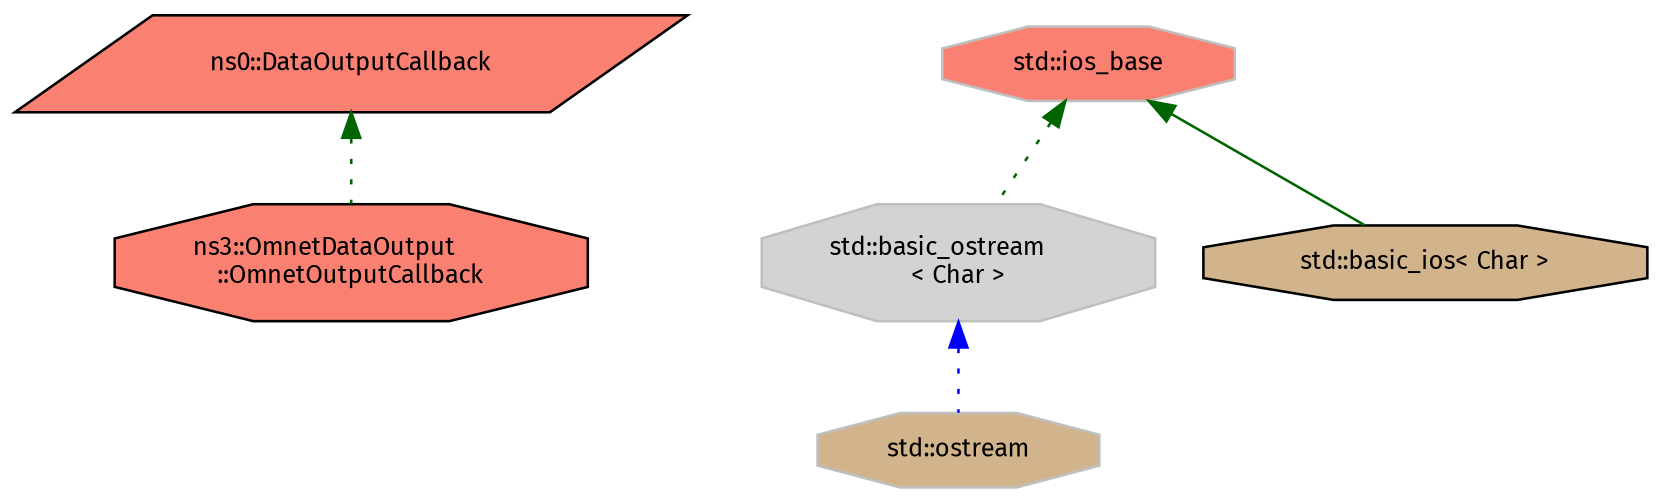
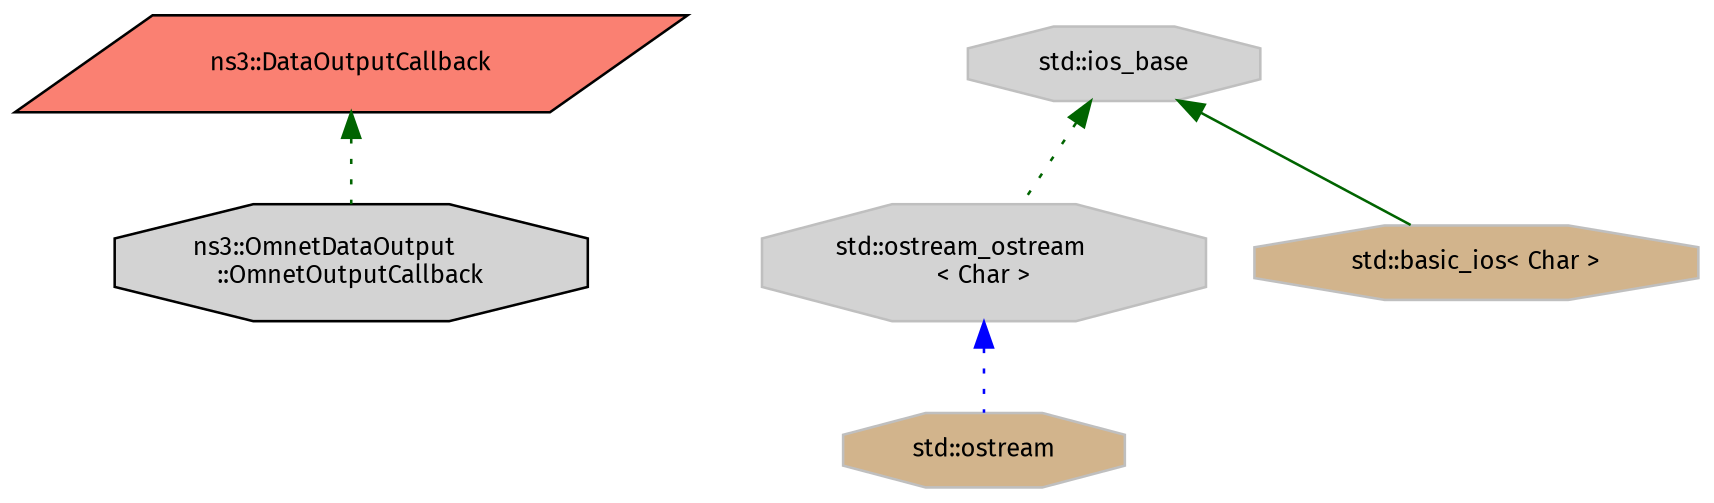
  digraph {
    fontname="Fira Sans"
    node [color=grey75 fillcolor=salmon fontname="Fira Sans" fontsize=10 shape=octagon style=filled]
    edge [color=darkgreen dir=back fontname="Fira Sans" fontsize=10 labelfontname=Helvetica labelfontsize=10 style=dotted]
-   n1 [color=black fontcolor=black height=0.2 label="ns3::OmnetDataOutput\l::OmnetOutputCallback" width=0.4]
-   n2 [color=black height=0.2 label="ns0::DataOutputCallback" shape=parallelogram width=0.4]
+   n1 [color=black fillcolor=lightgrey fontcolor=black height=0.2 label="ns3::OmnetDataOutput\l::OmnetOutputCallback" width=0.4]
+   n2 [color=black height=0.2 label="ns3::DataOutputCallback" shape=parallelogram width=0.4]
    n3 [fillcolor=tan height=0.2 label="std::ostream" width=0.4]
-   n4 [fillcolor=lightgrey height=0.2 label="std::basic_ostream\l\< Char \>" width=0.4]
-   n5 [color=black fillcolor=tan height=0.2 label="std::basic_ios\< Char \>" width=0.4]
-   n6 [height=0.2 label="std::ios_base" width=0.4]
+   n4 [fillcolor=lightgrey height=0.2 label="std::ostream_ostream\l\< Char \>" width=0.4]
+   n5 [fillcolor=tan height=0.2 label="std::basic_ios\< Char \>" width=0.4]
+   n6 [fillcolor=lightgrey height=0.2 label="std::ios_base" width=0.4]
    n2 -> n1
    n4 -> n3 [color=blue]
    n6 -> n4
    n6 -> n5 [style=solid]
  }
